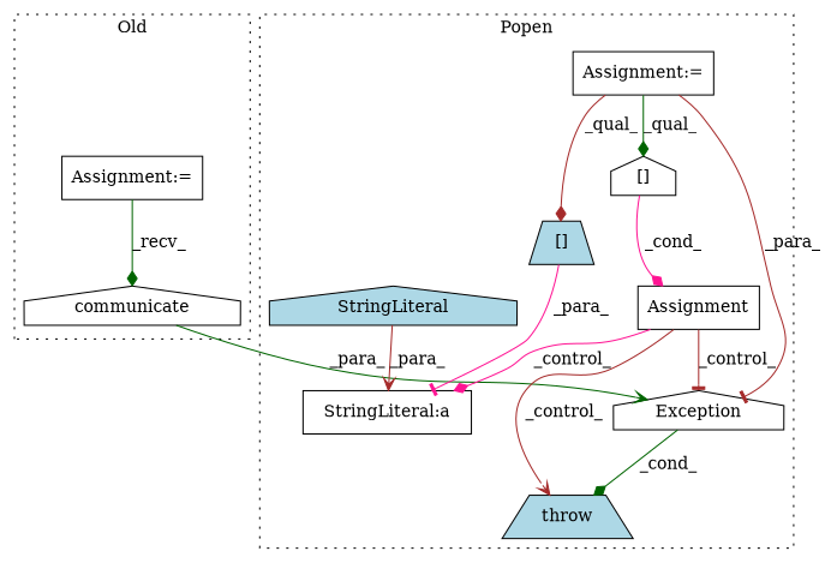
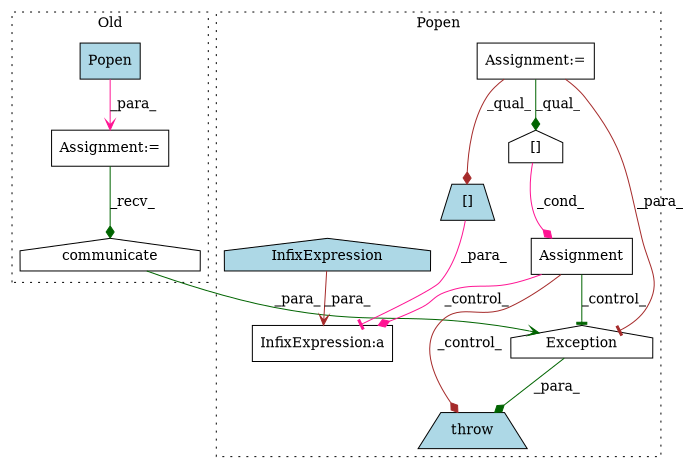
  digraph {
    node [a=32 fillcolor=white l="7,1" shape=box style=filled]
    edge [arrowhead=diamond color=brown]
+   n1 [fillcolor=lightblue l="6,1" label=Popen s="3919,3952"]
    n2 [a=7 l=1 label="Assignment:=" s=3918]
    n3 [l="12,1" label=communicate s="3974,4001" shape=house]
    n4 [a=53 fillcolor=lightblue l=6 label=throw s=4235 shape=trapezium]
    n5 [a=25 l="4,2" label=Assignment s="4204,4225"]
    n6 [a=7 l=7 label="Assignment:=" s=3983]
-   n7 [a=27 l=3 label="StringLiteral:a" s=4280]
+   n7 [a=27 l=3 label="InfixExpression:a" s=4280]
    n8 [a=2 fillcolor=lightblue label="[]" s="4283,4296" shape=trapezium]
-   n9 [a=45 fillcolor=lightblue l=29 label=StringLiteral s=4251 shape=house]
+   n9 [a=45 fillcolor=lightblue l=29 label=InfixExpression s=4251 shape=house]
    n10 [a=2 label="[]" s="4208,4224" shape=house]
    n11 [l="10,1" label=Exception s="4241,4297" shape=house]
    subgraph cluster_1 {
      label=Old
      style=dotted
+     n1
      n2
      n3
    }
    subgraph cluster_2 {
      label=Popen
      style=dotted
      n4
      n5
      n6
      n7
      n8
      n9
      n10
      n11
    }
+   n1 -> n2 [arrowhead=vee color=deeppink label=_para_]
    n2 -> n3 [color=darkgreen label=_recv_]
    n3 -> n11 [arrowhead=vee color=darkgreen label=_para_]
-   n5 -> n4 [arrowhead=vee label=_control_]
+   n5 -> n4 [label=_control_]
    n5 -> n7 [color=deeppink label=_control_]
-   n5 -> n11 [arrowhead=tee label=_control_]
+   n5 -> n11 [arrowhead=tee color=darkgreen label=_control_]
    n6 -> n8 [label=_qual_]
    n6 -> n10 [color=darkgreen label=_qual_]
    n6 -> n11 [arrowhead=tee label=_para_]
    n8 -> n7 [arrowhead=tee color=deeppink label=_para_]
    n9 -> n7 [arrowhead=vee label=_para_]
    n10 -> n5 [color=deeppink label=_cond_]
-   n11 -> n4 [color=darkgreen label=_cond_]
+   n11 -> n4 [color=darkgreen label=_para_]
  }
